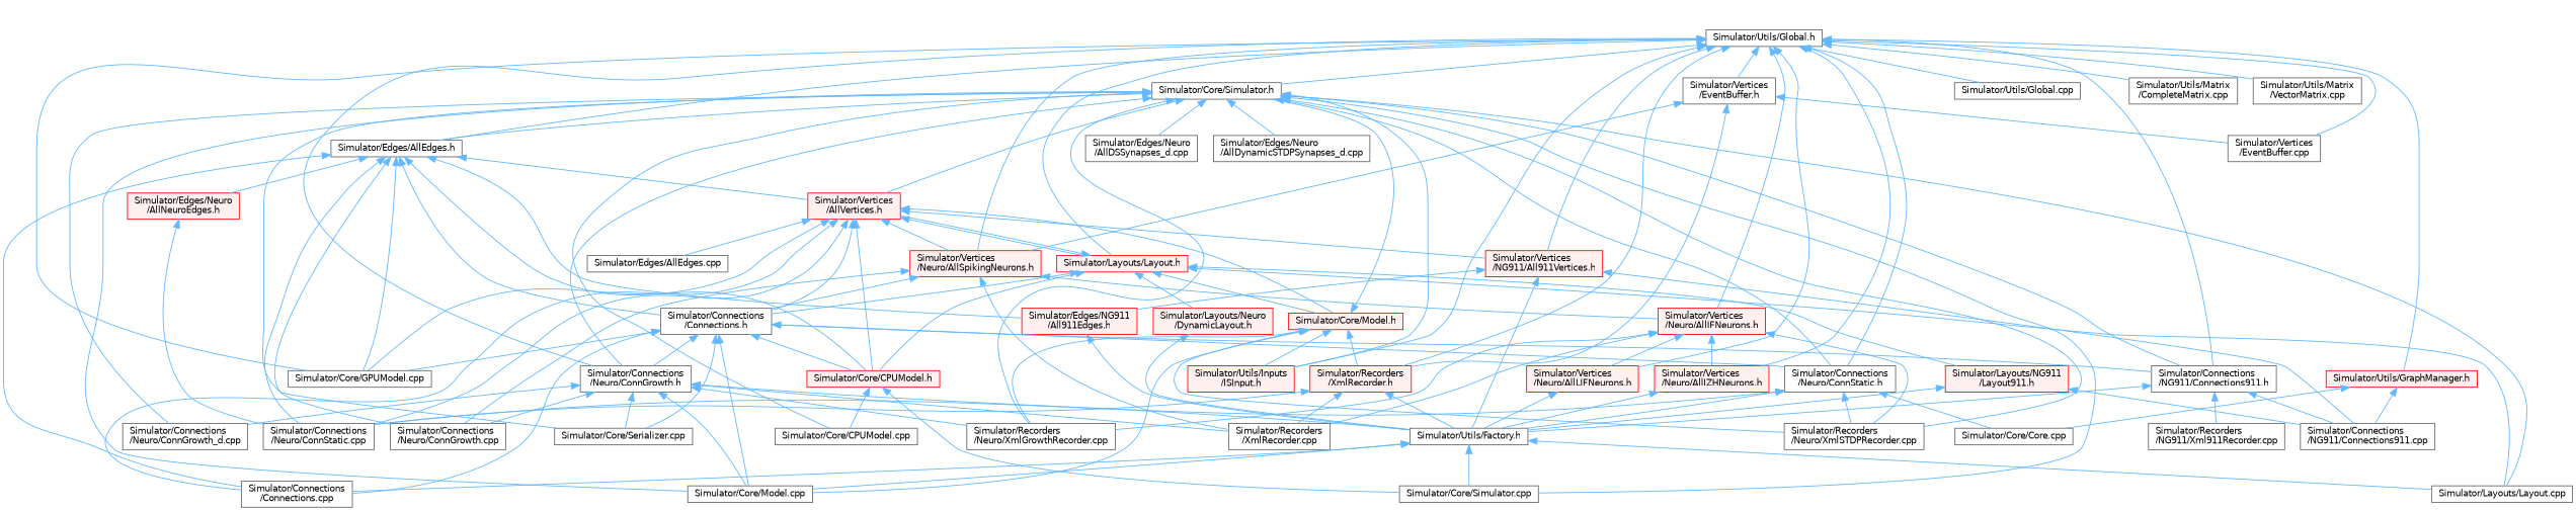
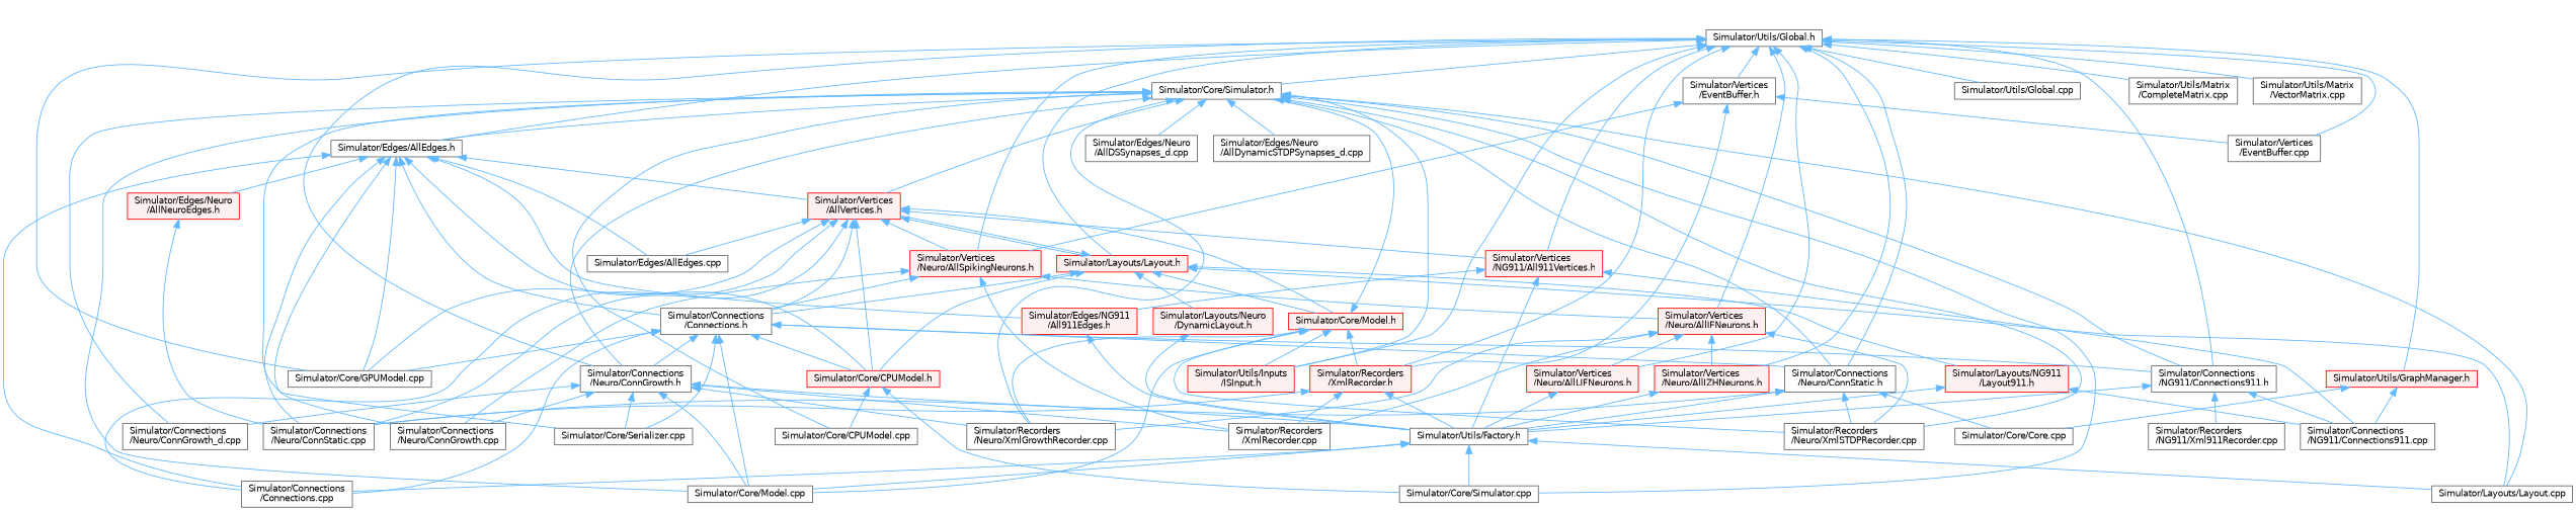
  digraph {
    node [color=grey40 fillcolor=white fontname=Helvetica fontsize=10 shape=box style=filled]
    edge [color=steelblue1 dir=back fontname=Helvetica fontsize=10 labelfontname=Helvetica labelfontsize=10 style=solid]
    n1 [height=0.2 label="Simulator/Utils/Global.h" width=0.4]
    n2 [height=0.2 label="Simulator/Connections\l/NG911/Connections911.h" width=0.4]
    n3 [height=0.2 label="Simulator/Connections\l/Neuro/ConnGrowth.h" width=0.4]
    n4 [height=0.2 label="Simulator/Connections\l/Neuro/ConnStatic.h" width=0.4]
    n5 [height=0.2 label="Simulator/Core/GPUModel.cpp" width=0.4]
    n6 [height=0.2 label="Simulator/Core/Simulator.h" width=0.4]
    n7 [height=0.2 label="Simulator/Edges/AllEdges.h" width=0.4]
    n8 [color=red fillcolor="#FFF0F0" height=0.2 label="Simulator/Recorders\l/XmlRecorder.h" width=0.4]
    n9 [color=red fillcolor="#FFF0F0" height=0.2 label="Simulator/Utils/Inputs\l/ISInput.h" width=0.4]
    n10 [color=red fillcolor="#FFF0F0" height=0.2 label="Simulator/Layouts/Layout.h" width=0.4]
    n11 [color=red fillcolor="#FFF0F0" height=0.2 label="Simulator/Vertices\l/NG911/All911Vertices.h" width=0.4]
    n12 [color=red fillcolor="#FFF0F0" height=0.2 label="Simulator/Vertices\l/Neuro/AllSpikingNeurons.h" width=0.4]
    n13 [color=red fillcolor="#FFF0F0" height=0.2 label="Simulator/Vertices\l/Neuro/AllIFNeurons.h" width=0.4]
    n14 [color=red fillcolor="#FFF0F0" height=0.2 label="Simulator/Vertices\l/Neuro/AllIZHNeurons.h" width=0.4]
    n15 [color=red fillcolor="#FFF0F0" height=0.2 label="Simulator/Vertices\l/Neuro/AllLIFNeurons.h" width=0.4]
    n16 [height=0.2 label="Simulator/Utils/Global.cpp" width=0.4]
    n17 [color=red fillcolor="#FFF0F0" height=0.2 label="Simulator/Utils/GraphManager.h" width=0.4]
    n18 [height=0.2 label="Simulator/Utils/Matrix\l/CompleteMatrix.cpp" width=0.4]
    n19 [height=0.2 label="Simulator/Utils/Matrix\l/VectorMatrix.cpp" width=0.4]
    n20 [height=0.2 label="Simulator/Vertices\l/EventBuffer.cpp" width=0.4]
    n21 [height=0.2 label="Simulator/Vertices\l/EventBuffer.h" width=0.4]
    n22 [height=0.2 label="Simulator/Connections\l/NG911/Connections911.cpp" width=0.4]
    n23 [height=0.2 label="Simulator/Recorders\l/NG911/Xml911Recorder.cpp" width=0.4]
    n24 [height=0.2 label="Simulator/Utils/Factory.h" width=0.4]
    n25 [height=0.2 label="Simulator/Core/Model.cpp" width=0.4]
    n26 [height=0.2 label="Simulator/Connections\l/Neuro/ConnGrowth.cpp" width=0.4]
    n27 [height=0.2 label="Simulator/Connections\l/Neuro/ConnGrowth_d.cpp" width=0.4]
    n28 [height=0.2 label="Simulator/Core/Serializer.cpp" width=0.4]
    n29 [height=0.2 label="Simulator/Recorders\l/Neuro/XmlGrowthRecorder.cpp" width=0.4]
    n30 [height=0.2 label="Simulator/Recorders\l/XmlRecorder.cpp" width=0.4]
    n31 [height=0.2 label="Simulator/Connections\l/Neuro/ConnStatic.cpp" width=0.4]
    n32 [height=0.2 label="Simulator/Core/Core.cpp" width=0.4]
    n33 [height=0.2 label="Simulator/Recorders\l/Neuro/XmlSTDPRecorder.cpp" width=0.4]
    n34 [height=0.2 label="Simulator/Core/Simulator.cpp" width=0.4]
    n35 [height=0.2 label="Simulator/Layouts/Layout.cpp" width=0.4]
    n36 [height=0.2 label="Simulator/Core/CPUModel.cpp" width=0.4]
    n37 [color=red fillcolor="#FFF0F0" height=0.2 label="Simulator/Vertices\l/AllVertices.h" width=0.4]
    n38 [height=0.2 label="Simulator/Edges/Neuro\l/AllDSSynapses_d.cpp" width=0.4]
    n39 [height=0.2 label="Simulator/Edges/Neuro\l/AllDynamicSTDPSynapses_d.cpp" width=0.4]
    n40 [height=0.2 label="Simulator/Connections\l/Connections.cpp" width=0.4]
    n41 [height=0.2 label="Simulator/Connections\l/Connections.h" width=0.4]
    n42 [color=red fillcolor="#FFF0F0" height=0.2 label="Simulator/Core/CPUModel.h" width=0.4]
    n43 [height=0.2 label="Simulator/Edges/AllEdges.cpp" width=0.4]
    n44 [color=red fillcolor="#FFF0F0" height=0.2 label="Simulator/Edges/NG911\l/All911Edges.h" width=0.4]
    n45 [color=red fillcolor="#FFF0F0" height=0.2 label="Simulator/Edges/Neuro\l/AllNeuroEdges.h" width=0.4]
    n46 [color=red fillcolor="#FFF0F0" height=0.2 label="Simulator/Core/Model.h" width=0.4]
    n47 [color=red fillcolor="#FFF0F0" height=0.2 label="Simulator/Layouts/NG911\l/Layout911.h" width=0.4]
    n48 [color=red fillcolor="#FFF0F0" height=0.2 label="Simulator/Layouts/Neuro\l/DynamicLayout.h" width=0.4]
    n1 -> n2
    n1 -> n3
    n1 -> n4
    n1 -> n5
    n1 -> n6
    n1 -> n7
    n1 -> n8
    n1 -> n9
    n1 -> n10
    n1 -> n11
    n1 -> n12
    n1 -> n13
    n1 -> n14
    n1 -> n15
    n1 -> n16
    n1 -> n17
    n1 -> n18
    n1 -> n19
    n1 -> n20
    n1 -> n21
    n2 -> n22
    n2 -> n23
    n2 -> n24
    n3 -> n24
    n3 -> n25
    n3 -> n26
    n3 -> n27
    n3 -> n28
    n3 -> n29
    n3 -> n30
    n4 -> n24
    n4 -> n31
    n4 -> n32
    n4 -> n33
    n6 -> n2
    n6 -> n3
    n6 -> n4
    n6 -> n7
    n6 -> n9
    n6 -> n25
    n6 -> n27
    n6 -> n28
    n6 -> n29
    n6 -> n33
    n6 -> n34
    n6 -> n35
    n6 -> n36
    n6 -> n37
    n6 -> n38
    n6 -> n39
    n7 -> n5
    n7 -> n26
    n7 -> n31
    n7 -> n37
    n7 -> n40
    n7 -> n41
    n7 -> n42
+   n7 -> n43
    n7 -> n44
    n7 -> n45
    n8 -> n24
    n8 -> n30
    n8 -> n31
    n10 -> n35
    n10 -> n37
    n10 -> n41
    n10 -> n42
    n10 -> n46
    n10 -> n47
    n10 -> n48
    n11 -> n22
    n11 -> n24
    n11 -> n44
    n12 -> n13
    n12 -> n26
    n12 -> n30
    n12 -> n41
    n13 -> n14
    n13 -> n15
    n13 -> n29
    n13 -> n30
    n13 -> n33
    n14 -> n24
    n15 -> n24
    n17 -> n22
    n17 -> n32
    n21 -> n8
    n21 -> n12
    n21 -> n20
    n24 -> n25
    n24 -> n34
    n24 -> n35
    n24 -> n40
    n37 -> n5
    n37 -> n10
    n37 -> n11
    n37 -> n12
    n37 -> n31
    n37 -> n40
    n37 -> n41
    n37 -> n42
    n37 -> n43
    n37 -> n46
    n41 -> n2
    n41 -> n3
    n41 -> n4
    n41 -> n5
    n41 -> n25
    n41 -> n28
    n41 -> n40
    n41 -> n42
    n42 -> n34
    n42 -> n36
    n44 -> n24
    n45 -> n31
    n46 -> n6
    n46 -> n8
    n46 -> n9
    n46 -> n25
    n46 -> n29
    n46 -> n33
    n47 -> n22
    n47 -> n24
    n48 -> n24
  }
